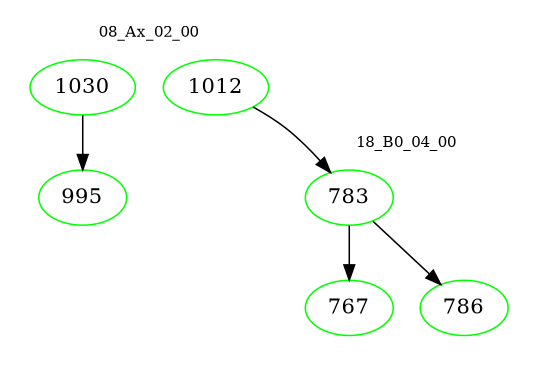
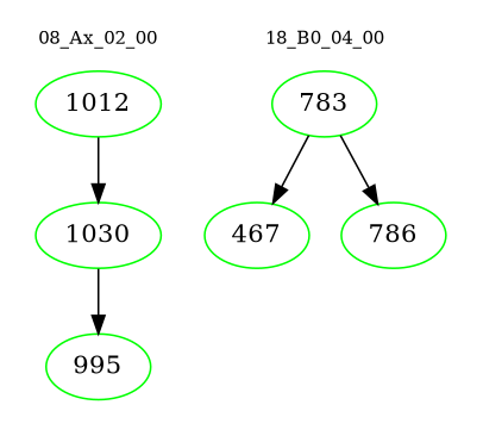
  digraph {
    node [color=green]
    edge [color=black]
    n1 [label=1012]
    n2 [label=995]
    n3 [label=1030]
    n4 [label=783]
-   n5 [label=767]
+   n5 [label=467]
    n6 [label=786]
    subgraph cluster_1 {
      color=white
      fontsize=10
      label="08_Ax_02_00"
      n1
      n2
      n3
    }
    subgraph cluster_2 {
      color=white
      fontsize=10
      label="18_B0_04_00"
      n4
      n5
      n6
    }
-   n1 -> n4
+   n1 -> n3
    n3 -> n2
    n4 -> n5
    n4 -> n6
  }
